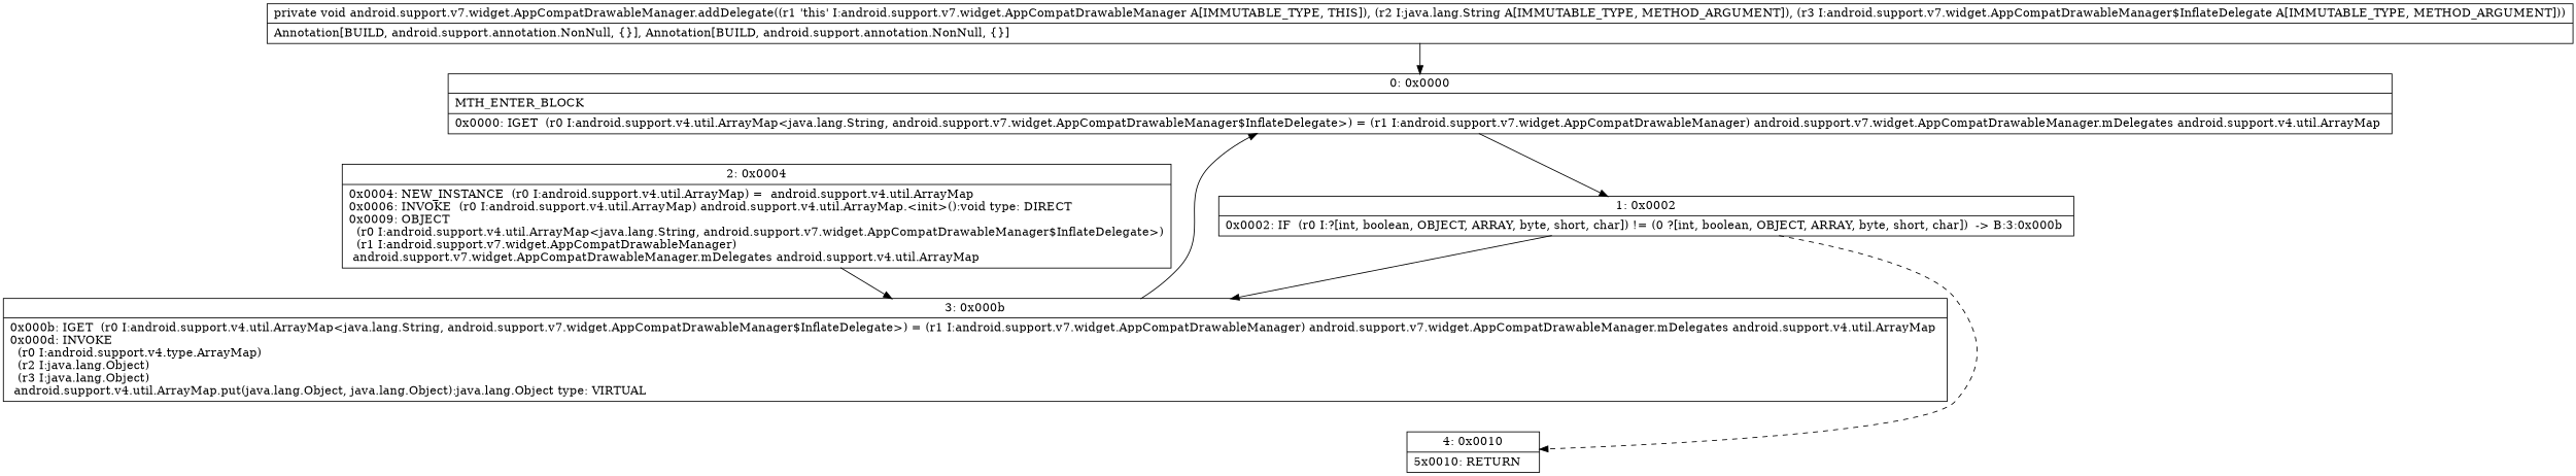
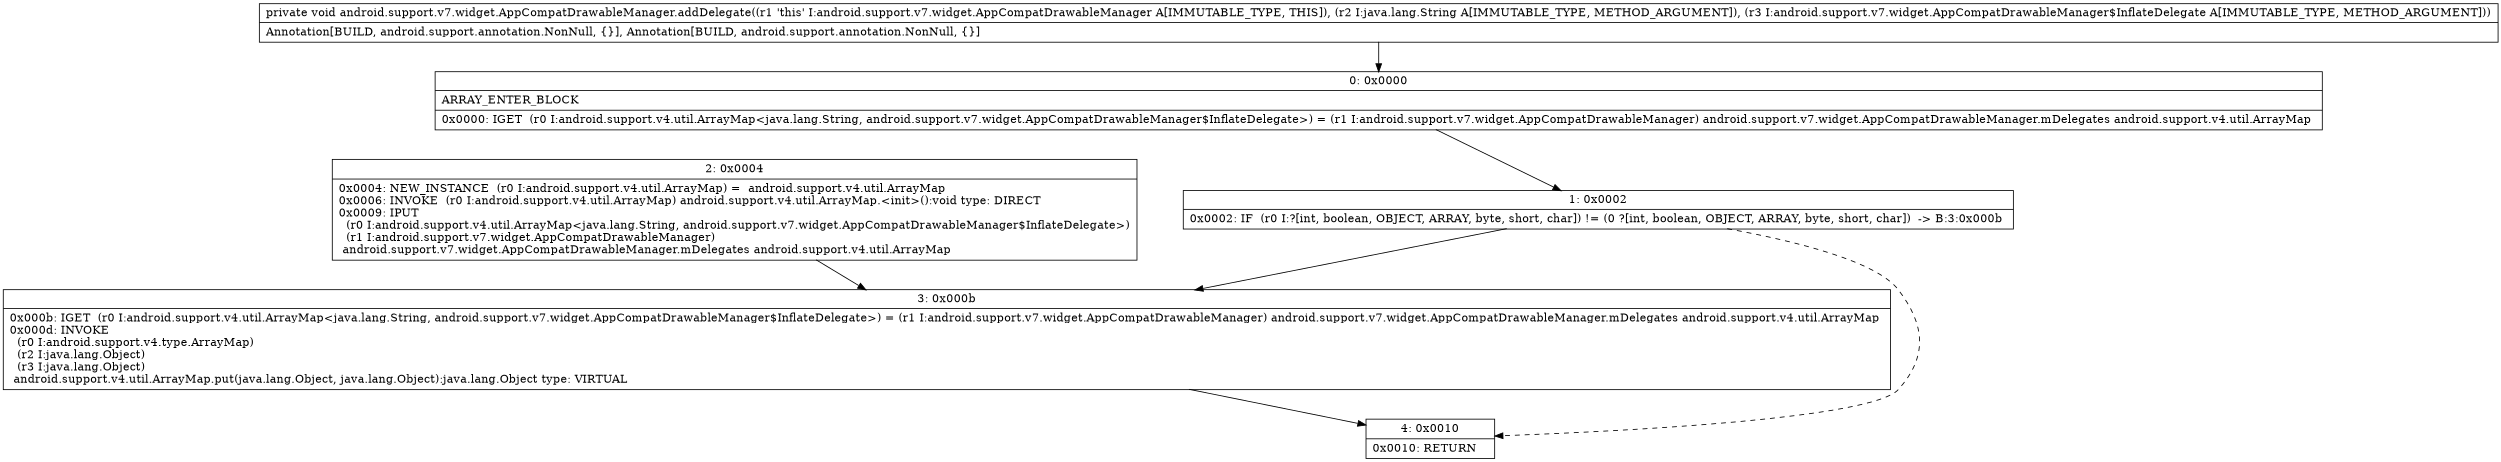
  digraph {
    node [shape=record]
-   n1 [label="{0\:\ 0x0000|MTH_ENTER_BLOCK\l|0x0000: IGET  (r0 I:android.support.v4.util.ArrayMap\<java.lang.String, android.support.v7.widget.AppCompatDrawableManager$InflateDelegate\>) = (r1 I:android.support.v7.widget.AppCompatDrawableManager) android.support.v7.widget.AppCompatDrawableManager.mDelegates android.support.v4.util.ArrayMap \l}"]
+   n1 [label="{0\:\ 0x0000|ARRAY_ENTER_BLOCK\l|0x0000: IGET  (r0 I:android.support.v4.util.ArrayMap\<java.lang.String, android.support.v7.widget.AppCompatDrawableManager$InflateDelegate\>) = (r1 I:android.support.v7.widget.AppCompatDrawableManager) android.support.v7.widget.AppCompatDrawableManager.mDelegates android.support.v4.util.ArrayMap \l}"]
    n2 [label="{1\:\ 0x0002|0x0002: IF  (r0 I:?[int, boolean, OBJECT, ARRAY, byte, short, char]) != (0 ?[int, boolean, OBJECT, ARRAY, byte, short, char])  \-\> B:3:0x000b \l}"]
    n3 [label="{3\:\ 0x000b|0x000b: IGET  (r0 I:android.support.v4.util.ArrayMap\<java.lang.String, android.support.v7.widget.AppCompatDrawableManager$InflateDelegate\>) = (r1 I:android.support.v7.widget.AppCompatDrawableManager) android.support.v7.widget.AppCompatDrawableManager.mDelegates android.support.v4.util.ArrayMap \l0x000d: INVOKE  \l  (r0 I:android.support.v4.type.ArrayMap)\l  (r2 I:java.lang.Object)\l  (r3 I:java.lang.Object)\l android.support.v4.util.ArrayMap.put(java.lang.Object, java.lang.Object):java.lang.Object type: VIRTUAL \l}"]
-   n4 [label="{4\:\ 0x0010|5x0010: RETURN   \l}"]
-   n5 [label="{2\:\ 0x0004|0x0004: NEW_INSTANCE  (r0 I:android.support.v4.util.ArrayMap) =  android.support.v4.util.ArrayMap \l0x0006: INVOKE  (r0 I:android.support.v4.util.ArrayMap) android.support.v4.util.ArrayMap.\<init\>():void type: DIRECT \l0x0009: OBJECT  \l  (r0 I:android.support.v4.util.ArrayMap\<java.lang.String, android.support.v7.widget.AppCompatDrawableManager$InflateDelegate\>)\l  (r1 I:android.support.v7.widget.AppCompatDrawableManager)\l android.support.v7.widget.AppCompatDrawableManager.mDelegates android.support.v4.util.ArrayMap \l}"]
+   n4 [label="{4\:\ 0x0010|0x0010: RETURN   \l}"]
+   n5 [label="{2\:\ 0x0004|0x0004: NEW_INSTANCE  (r0 I:android.support.v4.util.ArrayMap) =  android.support.v4.util.ArrayMap \l0x0006: INVOKE  (r0 I:android.support.v4.util.ArrayMap) android.support.v4.util.ArrayMap.\<init\>():void type: DIRECT \l0x0009: IPUT  \l  (r0 I:android.support.v4.util.ArrayMap\<java.lang.String, android.support.v7.widget.AppCompatDrawableManager$InflateDelegate\>)\l  (r1 I:android.support.v7.widget.AppCompatDrawableManager)\l android.support.v7.widget.AppCompatDrawableManager.mDelegates android.support.v4.util.ArrayMap \l}"]
    n6 [label="{private void android.support.v7.widget.AppCompatDrawableManager.addDelegate((r1 'this' I:android.support.v7.widget.AppCompatDrawableManager A[IMMUTABLE_TYPE, THIS]), (r2 I:java.lang.String A[IMMUTABLE_TYPE, METHOD_ARGUMENT]), (r3 I:android.support.v7.widget.AppCompatDrawableManager$InflateDelegate A[IMMUTABLE_TYPE, METHOD_ARGUMENT]))  | Annotation[BUILD, android.support.annotation.NonNull, \{\}], Annotation[BUILD, android.support.annotation.NonNull, \{\}]\l}"]
    n1 -> n2
    n2 -> n3
    n2 -> n4 [style=dashed]
-   n3 -> n1
+   n3 -> n4
    n5 -> n3
    n6 -> n1
  }
